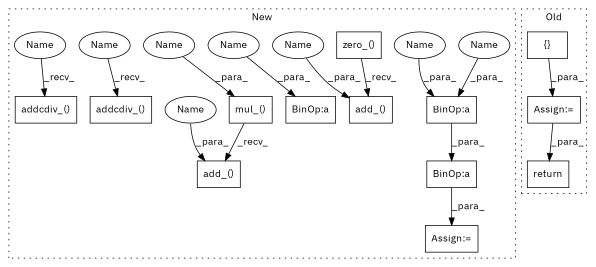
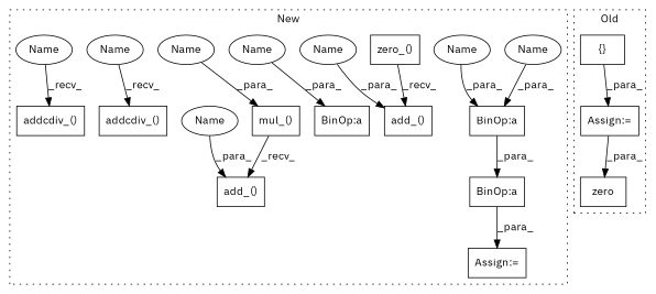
  digraph {
    fontname="IBM Plex Sans"
    node [a=87 l=3 s=9024 shape=box fontname="IBM Plex Sans"]
    edge [fontname="IBM Plex Sans"]
    n1 [a=75 l="22,1" label="mul_()" s="8704,8731"]
    n2 [a=75 l=24 label="zero_()" s=9494]
    n3 [a=82 label="BinOp:a" s=9074]
    n4 [a=75 l="15,19" label="addcdiv_()" s="9319,9348"]
    n5 [a=82 label="BinOp:a"]
    n6 [a=75 l="15,24" label="addcdiv_()" s="9380,9414"]
    n7 [a=82 l=11 label="BinOp:a"]
    n8 [a=75 l="34,1" label="add_()" s="8704,8742"]
    n9 [a=75 l="30,13" label="add_()" s="9494,9528"]
    n10 [a=68 label="Assign:=" s=9019]
    n11 [l=5 label=Name s=8726 shape=ellipse]
    n12 [l=5 label=Name s=9027 shape=ellipse]
    n13 [l=2 label=Name s=9072 shape=ellipse]
    n14 [l=2 label=Name s=9022 shape=ellipse]
    n15 [l=4 label=Name s=9524 shape=ellipse]
    n16 [l=4 label=Name s=8738 shape=ellipse]
    n17 [l=5 label=Name s=9380 shape=ellipse]
    n18 [l=5 label=Name s=9319 shape=ellipse]
    n19 [a=59 l="2,1" label="{}" s="8003,8003"]
    n20 [a=68 label="Assign:=" s=8000]
-   n21 [a=93 l=7 label=return s=8986]
+   n21 [a=93 l=7 label=zero s=8986]
    subgraph cluster_1 {
      label=New
      style=dotted
      n1
      n2
      n3
      n4
      n5
      n6
      n7
      n8
      n9
      n10
      n11
      n12
      n13
      n14
      n15
      n16
      n17
      n18
    }
    subgraph cluster_2 {
      label=Old
      style=dotted
      n19
      n20
      n21
    }
    n1 -> n8 [label=_recv_]
    n2 -> n9 [label=_recv_]
    n5 -> n7 [label=_para_]
    n7 -> n10 [label=_para_]
    n11 -> n1 [label=_para_]
    n12 -> n5 [label=_para_]
    n13 -> n3 [label=_para_]
    n14 -> n5 [label=_para_]
    n15 -> n9 [label=_para_]
    n16 -> n8 [label=_para_]
    n17 -> n6 [label=_recv_]
    n18 -> n4 [label=_recv_]
    n19 -> n20 [label=_para_]
    n20 -> n21 [label=_para_]
  }
